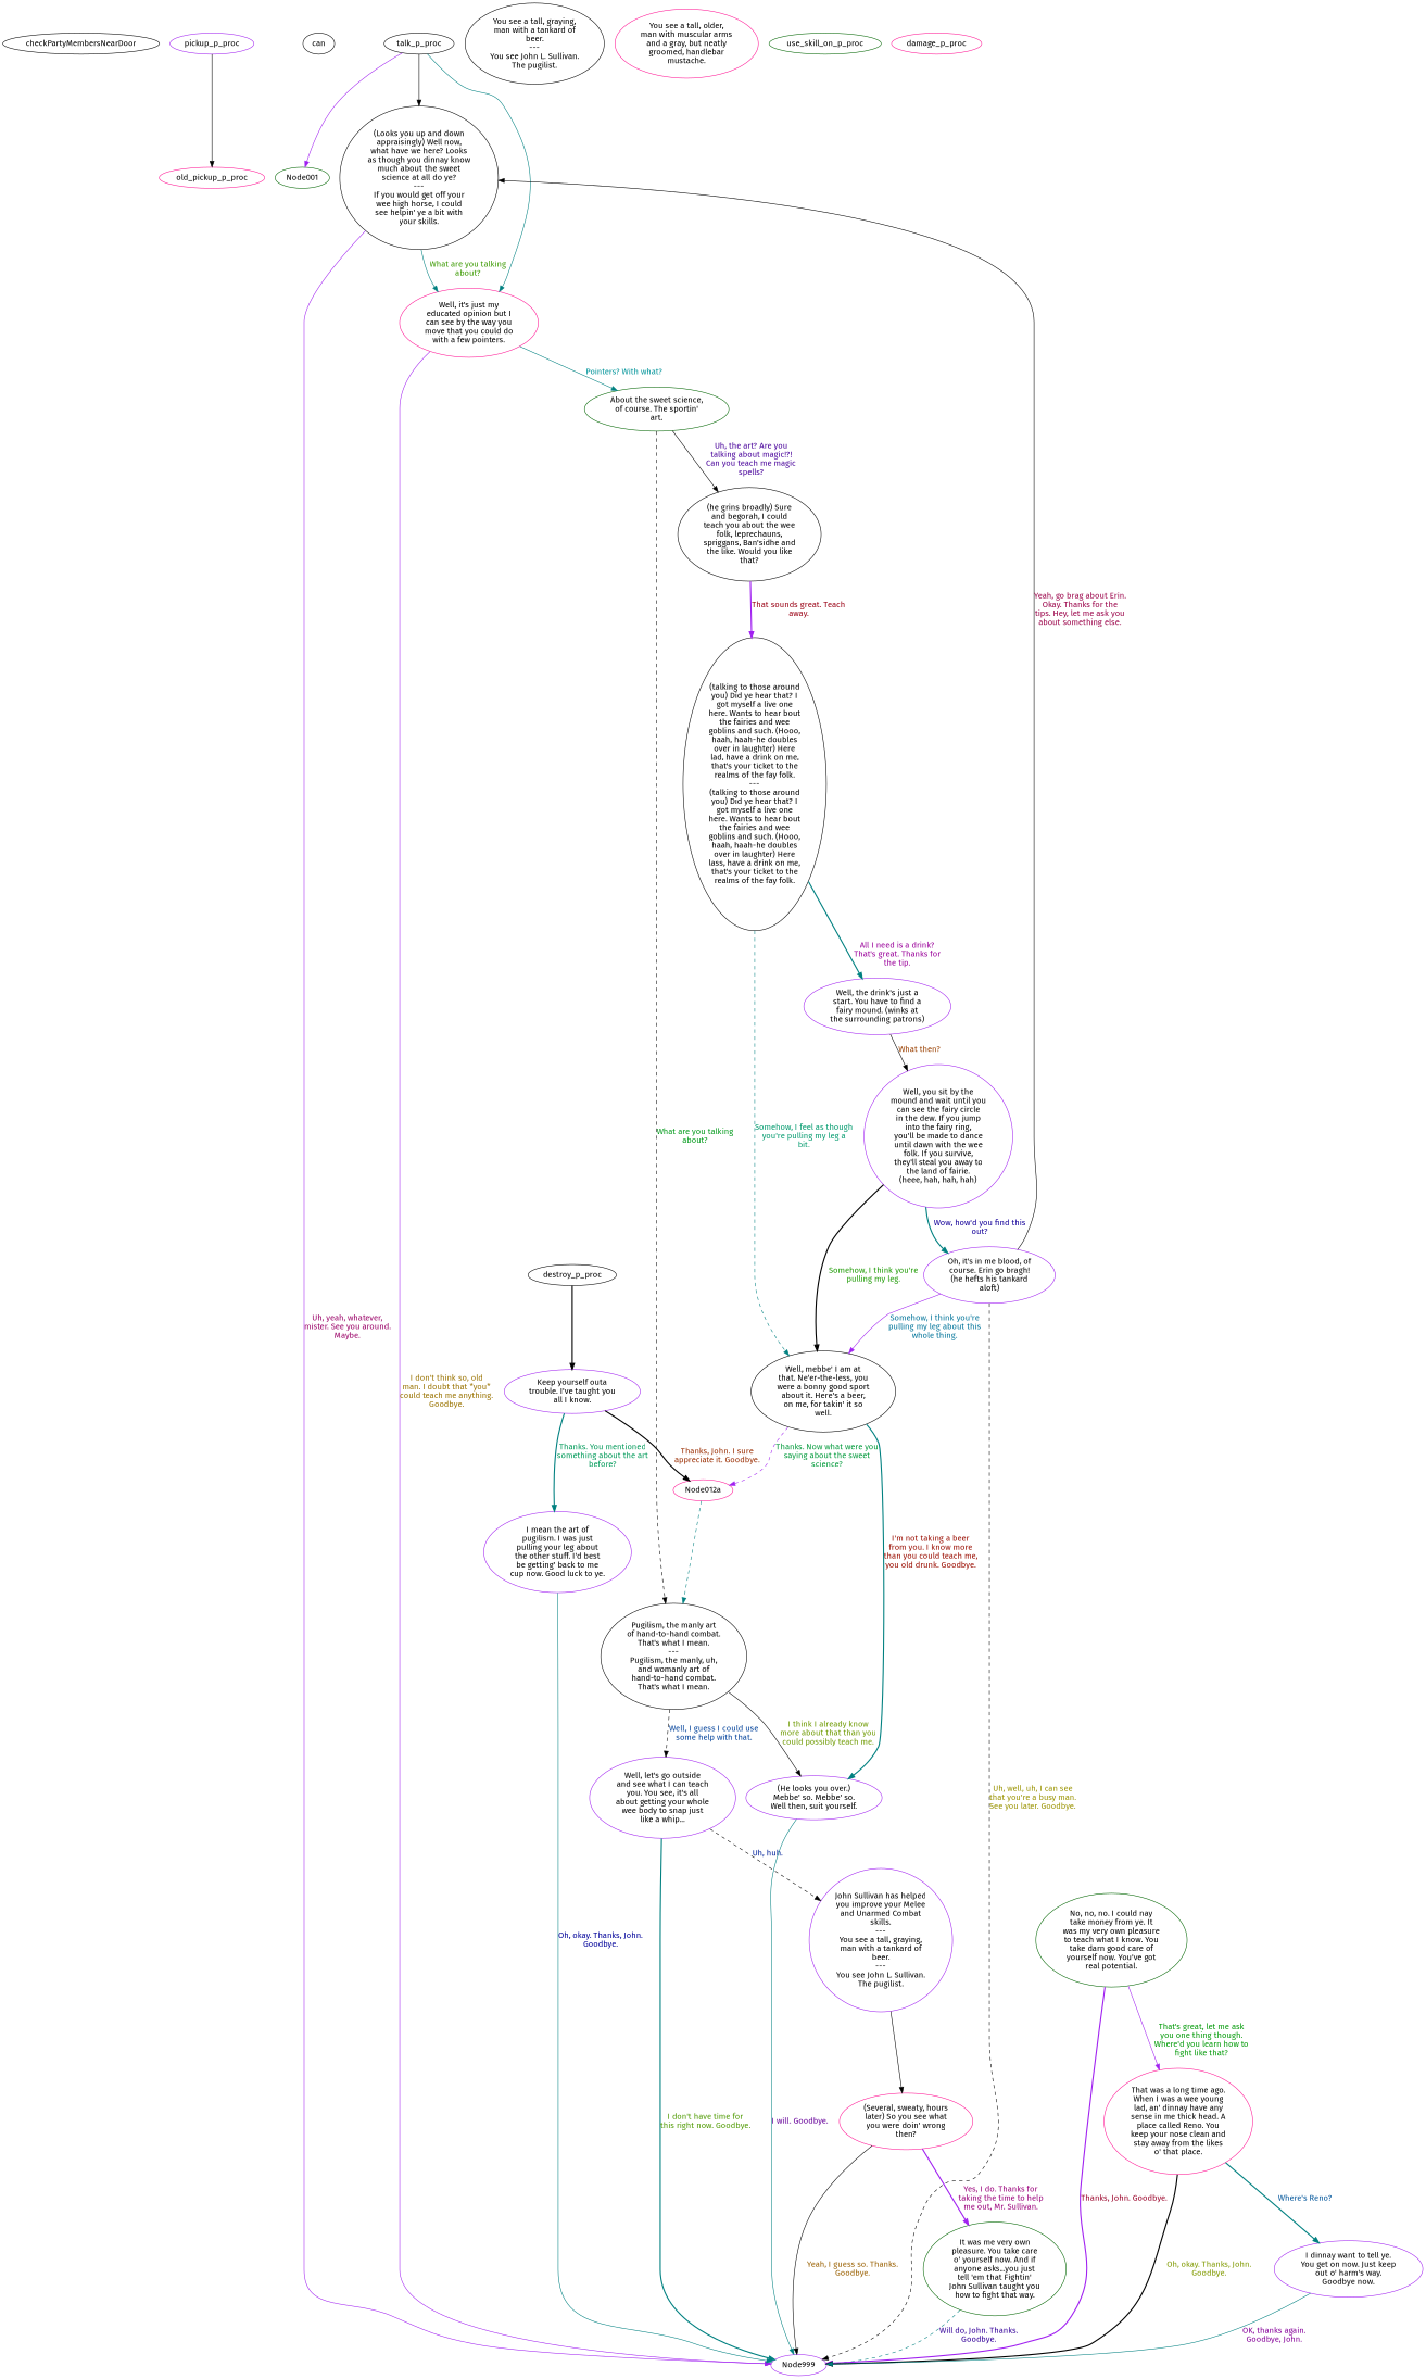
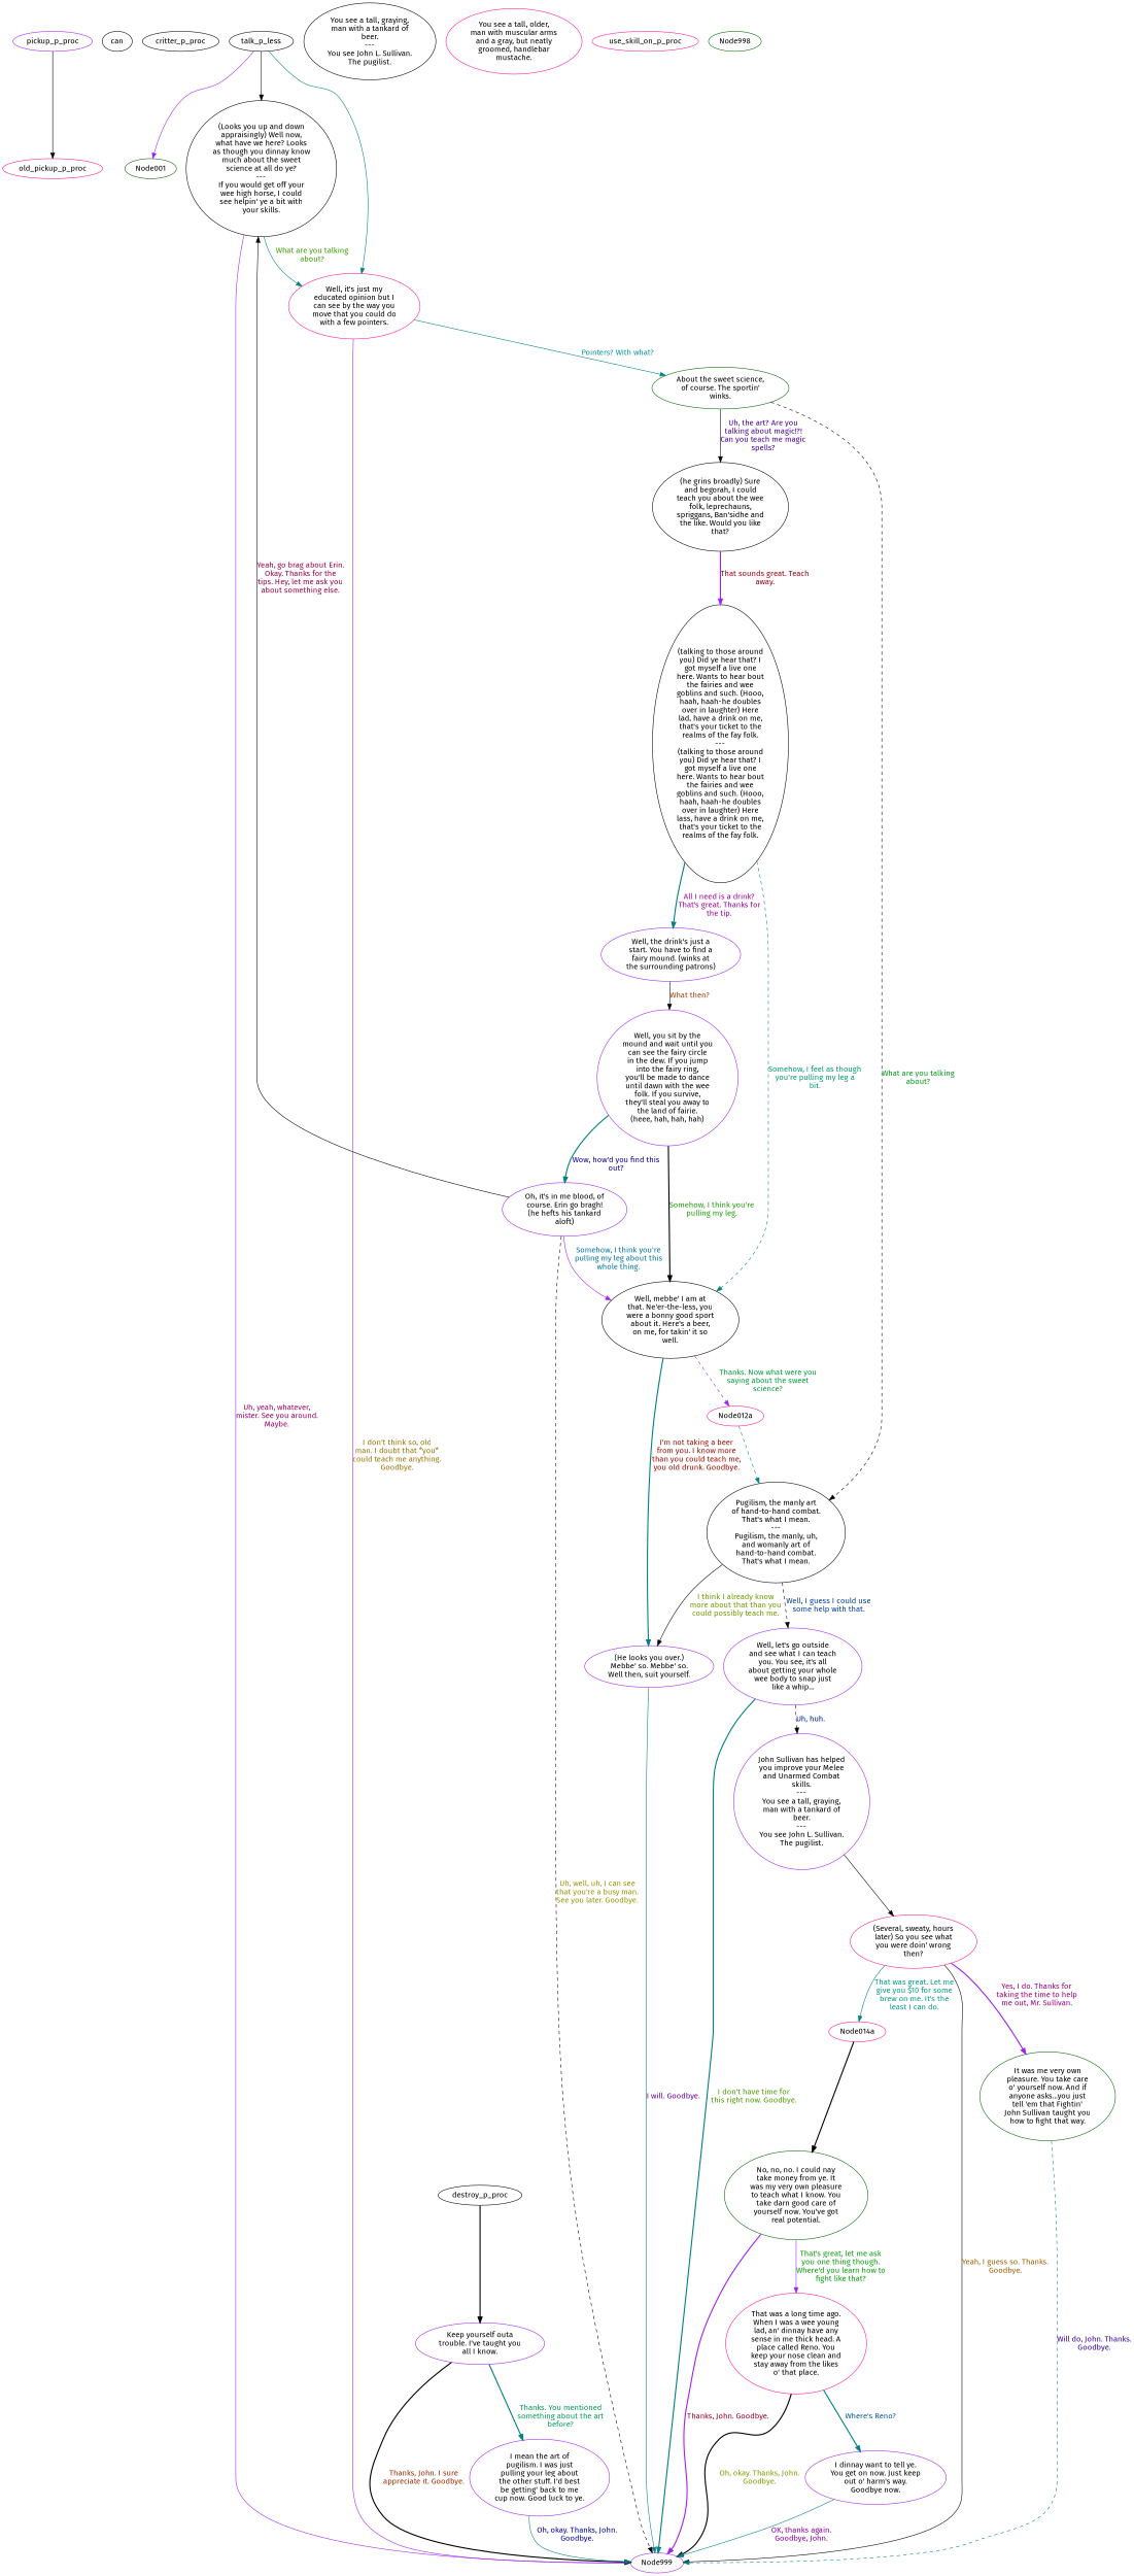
  digraph {
    fontname="Fira Sans"
    node [color=black fillcolor="#FFFFFF" fontname="Fira Sans" style=filled]
    edge [color=black fontname="Fira Sans" style=solid]
-   checkPartyMembersNearDoor
    old_pickup_p_proc [color=deeppink]
    pickup_p_proc [color=purple]
    n4 [label=can]
+   critter_p_proc
    Node001 [color=darkgreen]
-   talk_p_proc
+   talk_p_proc [label=talk_p_less]
    n8 [label="(Looks you up and down\nappraisingly) Well now,\nwhat have we here? Looks\nas though you dinnay know\nmuch about the sweet\nscience at all do ye?\n---\nIf you would get off your\nwee high horse, I could\nsee helpin' ye a bit with\nyour skills."]
    n9 [color=deeppink label="Well, it's just my\neducated opinion but I\ncan see by the way you\nmove that you could do\nwith a few pointers."]
    n10 [color=purple label="Keep yourself outa\ntrouble. I've taught you\nall I know."]
    Node999 [color=purple]
    n12 [color=purple label="I mean the art of\npugilism. I was just\npulling your leg about\nthe other stuff. I'd best\nbe getting' back to me\ncup now. Good luck to ye."]
-   n13 [color=darkgreen label="About the sweet science,\nof course. The sportin'\nart."]
+   n13 [color=darkgreen label="About the sweet science,\nof course. The sportin'\nwinks."]
    n14 [label="(he grins broadly) Sure\nand begorah, I could\nteach you about the wee\nfolk, leprechauns,\nspriggans, Ban'sidhe and\nthe like. Would you like\nthat?"]
    n15 [label="Pugilism, the manly art\nof hand-to-hand combat.\nThat's what I mean.\n---\nPugilism, the manly, uh,\nand womanly art of\nhand-to-hand combat.\nThat's what I mean."]
    destroy_p_proc
    n17 [label="You see a tall, graying,\nman with a tankard of\nbeer.\n---\nYou see John L. Sullivan.\nThe pugilist."]
    n18 [color=deeppink label="You see a tall, older,\nman with muscular arms\nand a gray, but neatly\ngroomed, handlebar\nmustache."]
-   use_skill_on_p_proc [color=darkgreen]
-   damage_p_proc [color=deeppink]
+   use_skill_on_p_proc [color=deeppink]
+   Node998 [color=darkgreen]
    n22 [label="(talking to those around\nyou) Did ye hear that? I\ngot myself a live one\nhere. Wants to hear bout\nthe fairies and wee\ngoblins and such. (Hooo,\nhaah, haah-he doubles\nover in laughter) Here\nlad, have a drink on me,\nthat's your ticket to the\nrealms of the fay folk.\n---\n(talking to those around\nyou) Did ye hear that? I\ngot myself a live one\nhere. Wants to hear bout\nthe fairies and wee\ngoblins and such. (Hooo,\nhaah, haah-he doubles\nover in laughter) Here\nlass, have a drink on me,\nthat's your ticket to the\nrealms of the fay folk."]
    n23 [color=purple label="Well, let's go outside\nand see what I can teach\nyou. You see, it's all\nabout getting your whole\nwee body to snap just\nlike a whip..."]
    n24 [color=purple label="(He looks you over.)\nMebbe' so. Mebbe' so.\nWell then, suit yourself."]
    n25 [color=purple label="Well, the drink's just a\nstart. You have to find a\nfairy mound. (winks at\nthe surrounding patrons)"]
    n26 [label="Well, mebbe' I am at\nthat. Ne'er-the-less, you\nwere a bonny good sport\nabout it. Here's a beer,\non me, for takin' it so\nwell."]
    n27 [color=purple label="John Sullivan has helped\nyou improve your Melee\nand Unarmed Combat\nskills.\n---\nYou see a tall, graying,\nman with a tankard of\nbeer.\n---\nYou see John L. Sullivan.\nThe pugilist."]
    n28 [color=purple label="Well, you sit by the\nmound and wait until you\ncan see the fairy circle\nin the dew. If you jump\ninto the fairy ring,\nyou'll be made to dance\nuntil dawn with the wee\nfolk. If you survive,\nthey'll steal you away to\nthe land of fairie.\n(heee, hah, hah, hah)"]
    Node012a [color=deeppink]
    n30 [color=deeppink label="(Several, sweaty, hours\nlater) So you see what\nyou were doin' wrong\nthen?"]
    n31 [color=purple label="Oh, it's in me blood, of\ncourse. Erin go bragh!\n(he hefts his tankard\naloft)"]
    n32 [color=darkgreen label="It was me very own\npleasure. You take care\no' yourself now. And if\nanyone asks...you just\ntell 'em that Fightin'\nJohn Sullivan taught you\nhow to fight that way."]
+   Node014a [color=deeppink]
    n34 [color=darkgreen label="No, no, no. I could nay\ntake money from ye. It\nwas my very own pleasure\nto teach what I know. You\ntake darn good care of\nyourself now. You've got\nreal potential."]
    n35 [color=deeppink label="That was a long time ago.\nWhen I was a wee young\nlad, an' dinnay have any\nsense in me thick head. A\nplace called Reno. You\nkeep your nose clean and\nstay away from the likes\no' that place."]
    n36 [color=purple label="I dinnay want to tell ye.\nYou get on now. Just keep\nout o' harm's way.\nGoodbye now."]
    pickup_p_proc -> old_pickup_p_proc
    talk_p_proc -> Node001 [color=purple]
    talk_p_proc -> n8
    talk_p_proc -> n9 [color=teal]
    n8 -> n9 [color=teal fontcolor="#3A9900" label="What are you talking\nabout?"]
    n8 -> Node999 [color=purple fontcolor="#990066" label="Uh, yeah, whatever,\nmister. See you around.\nMaybe."]
    n9 -> Node999 [color=purple fontcolor="#997200" label="I don't think so, old\nman. I doubt that *you*\ncould teach me anything.\nGoodbye."]
    n9 -> n13 [color=teal fontcolor="#009399" label="Pointers? With what?"]
-   n10 -> Node012a [fontcolor="#992C00" label="Thanks, John. I sure\nappreciate it. Goodbye." style=bold]
+   n10 -> Node999 [fontcolor="#992C00" label="Thanks, John. I sure\nappreciate it. Goodbye." style=bold]
    n10 -> n12 [color=teal fontcolor="#009958" label="Thanks. You mentioned\nsomething about the art\nbefore?" style=bold]
    n12 -> Node999 [color=teal fontcolor="#000199" label="Oh, okay. Thanks, John.\nGoodbye."]
    n13 -> n14 [fontcolor="#460099" label="Uh, the art? Are you\ntalking about magic!?!\nCan you teach me magic\nspells?"]
    n13 -> n15 [fontcolor="#009919" label="What are you talking\nabout?" style=dashed]
    n14 -> n22 [color=purple fontcolor="#990013" label="That sounds great. Teach\naway." style=bold]
    n15 -> n23 [fontcolor="#004099" label="Well, I guess I could use\nsome help with that." style=dashed]
    n15 -> n24 [fontcolor="#6D9900" label="I think I already know\nmore about that than you\ncould possibly teach me."]
    destroy_p_proc -> n10 [style=bold]
    n22 -> n25 [color=teal fontcolor="#990099" label="All I need is a drink?\nThat's great. Thanks for\nthe tip." style=bold]
    n22 -> n26 [color=teal fontcolor="#00996C" label="Somehow, I feel as though\nyou're pulling my leg a\nbit." style=dashed]
    n23 -> Node999 [color=teal fontcolor="#4D9900" label="I don't have time for\nthis right now. Goodbye." style=bold]
    n23 -> n27 [fontcolor="#002099" label="Uh, huh." style=dashed]
    n24 -> Node999 [color=teal fontcolor="#650099" label="I will. Goodbye."]
    n25 -> n28 [fontcolor="#993F00" label="What then?"]
    n26 -> n24 [color=teal fontcolor="#990C00" label="I'm not taking a beer\nfrom you. I know more\nthan you could teach me,\nyou old drunk. Goodbye." style=bold]
    n26 -> Node012a [color=purple fontcolor="#009939" label="Thanks. Now what were you\nsaying about the sweet\nscience?" style=dashed]
    n27 -> n30
    n28 -> n26 [fontcolor="#1A9900" label="Somehow, I think you're\npulling my leg." style=bold]
    n28 -> n31 [color=teal fontcolor="#130099" label="Wow, how'd you find this\nout?" style=bold]
    Node012a -> n15 [color=teal style=dashed]
    n30 -> Node999 [fontcolor="#995F00" label="Yeah, I guess so. Thanks.\nGoodbye."]
    n30 -> n32 [color=purple fontcolor="#99007A" label="Yes, I do. Thanks for\ntaking the time to help\nme out, Mr. Sullivan." style=bold]
+   n30 -> Node014a [color=teal fontcolor="#00998C" label="That was great. Let me\ngive you $10 for some\nbrew on me. It's the\nleast I can do."]
    n31 -> n8 [fontcolor="#990047" label="Yeah, go brag about Erin.\nOkay. Thanks for the\ntips. Hey, let me ask you\nabout something else."]
    n31 -> Node999 [fontcolor="#999200" label="Uh, well, uh, I can see\nthat you're a busy man.\nSee you later. Goodbye." style=dashed]
    n31 -> n26 [color=purple fontcolor="#007399" label="Somehow, I think you're\npulling my leg about this\nwhole thing."]
    n32 -> Node999 [color=teal fontcolor="#320099" label="Will do, John. Thanks.\nGoodbye." style=dashed]
+   Node014a -> n34 [style=bold]
    n34 -> Node999 [color=purple fontcolor="#990027" label="Thanks, John. Goodbye." style=bold]
    n34 -> n35 [color=purple fontcolor="#009906" label="That's great, let me ask\nyou one thing though.\nWhere'd you learn how to\nfight like that?"]
    n35 -> Node999 [fontcolor="#809900" label="Oh, okay. Thanks, John.\nGoodbye." style=bold]
    n35 -> n36 [color=teal fontcolor="#005499" label="Where's Reno?" style=bold]
    n36 -> Node999 [color=teal fontcolor="#850099" label="OK, thanks again.\nGoodbye, John."]
  }
